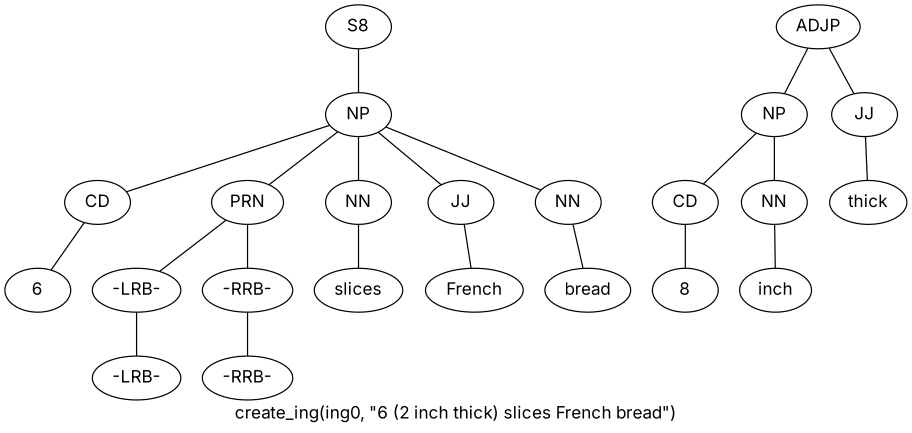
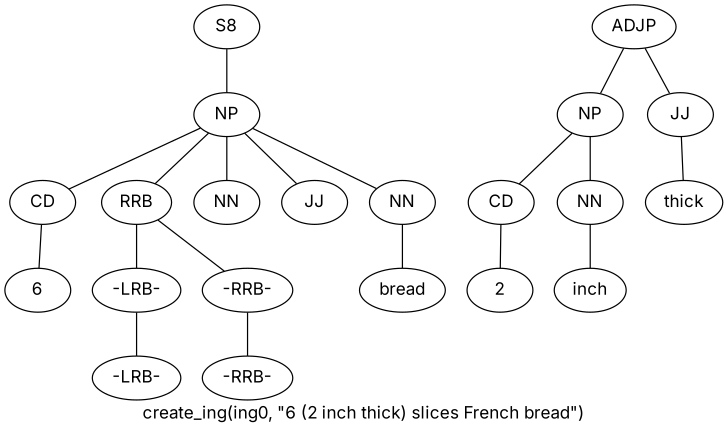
  graph {
    fontname=Inter
    label="create_ing(ing0, \"6 (2 inch thick) slices French bread\")"
    node [fontname=Inter]
    edge [fontname=Inter]
    n1 [label=S8]
    n2 [label=NP]
    n3 [label=CD]
-   n4 [label=PRN]
+   n4 [label=RRB]
    n5 [label=NN]
    n6 [label=JJ]
    n7 [label=NN]
    n8 [label=6]
    n9 [label="-LRB-"]
    n10 [label="-RRB-"]
-   n11 [label=slices]
-   n12 [label=French]
    n13 [label=bread]
    n14 [label="-LRB-"]
    n15 [label=ADJP]
    n16 [label=NP]
    n17 [label=JJ]
    n18 [label="-RRB-"]
    n19 [label=CD]
    n20 [label=NN]
    n21 [label=thick]
-   n22 [label=8]
+   n22 [label=2]
    n23 [label=inch]
    n1 -- n2
    n2 -- n3
    n2 -- n4
    n2 -- n5
    n2 -- n6
    n2 -- n7
    n3 -- n8
    n4 -- n9
    n4 -- n10
-   n5 -- n11
-   n6 -- n12
    n7 -- n13
    n9 -- n14
    n10 -- n18
    n15 -- n16
    n15 -- n17
    n16 -- n19
    n16 -- n20
    n17 -- n21
    n19 -- n22
    n20 -- n23
  }
